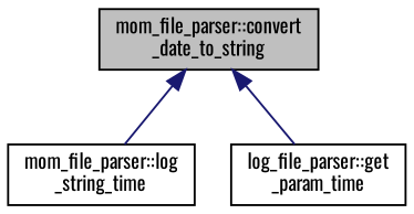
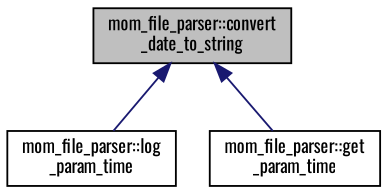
  digraph {
    fontname=Oswald
    rankdir=TB
    node [color=black fillcolor=white fontname=Oswald fontsize=10 shape=record style=filled]
    edge [color=midnightblue dir=back fontname=Oswald fontsize=10 labelfontname=Helvetica labelfontsize=10 style=solid]
    n1 [fillcolor=grey75 fontcolor=black height=0.2 label="mom_file_parser::convert\l_date_to_string" width=0.4]
-   n2 [height=0.2 label="mom_file_parser::log\l_string_time" width=0.4]
-   n3 [height=0.2 label="log_file_parser::get\l_param_time" width=0.4]
+   n2 [height=0.2 label="mom_file_parser::log\l_param_time" width=0.4]
+   n3 [height=0.2 label="mom_file_parser::get\l_param_time" width=0.4]
    n1 -> n2
    n1 -> n3
  }
